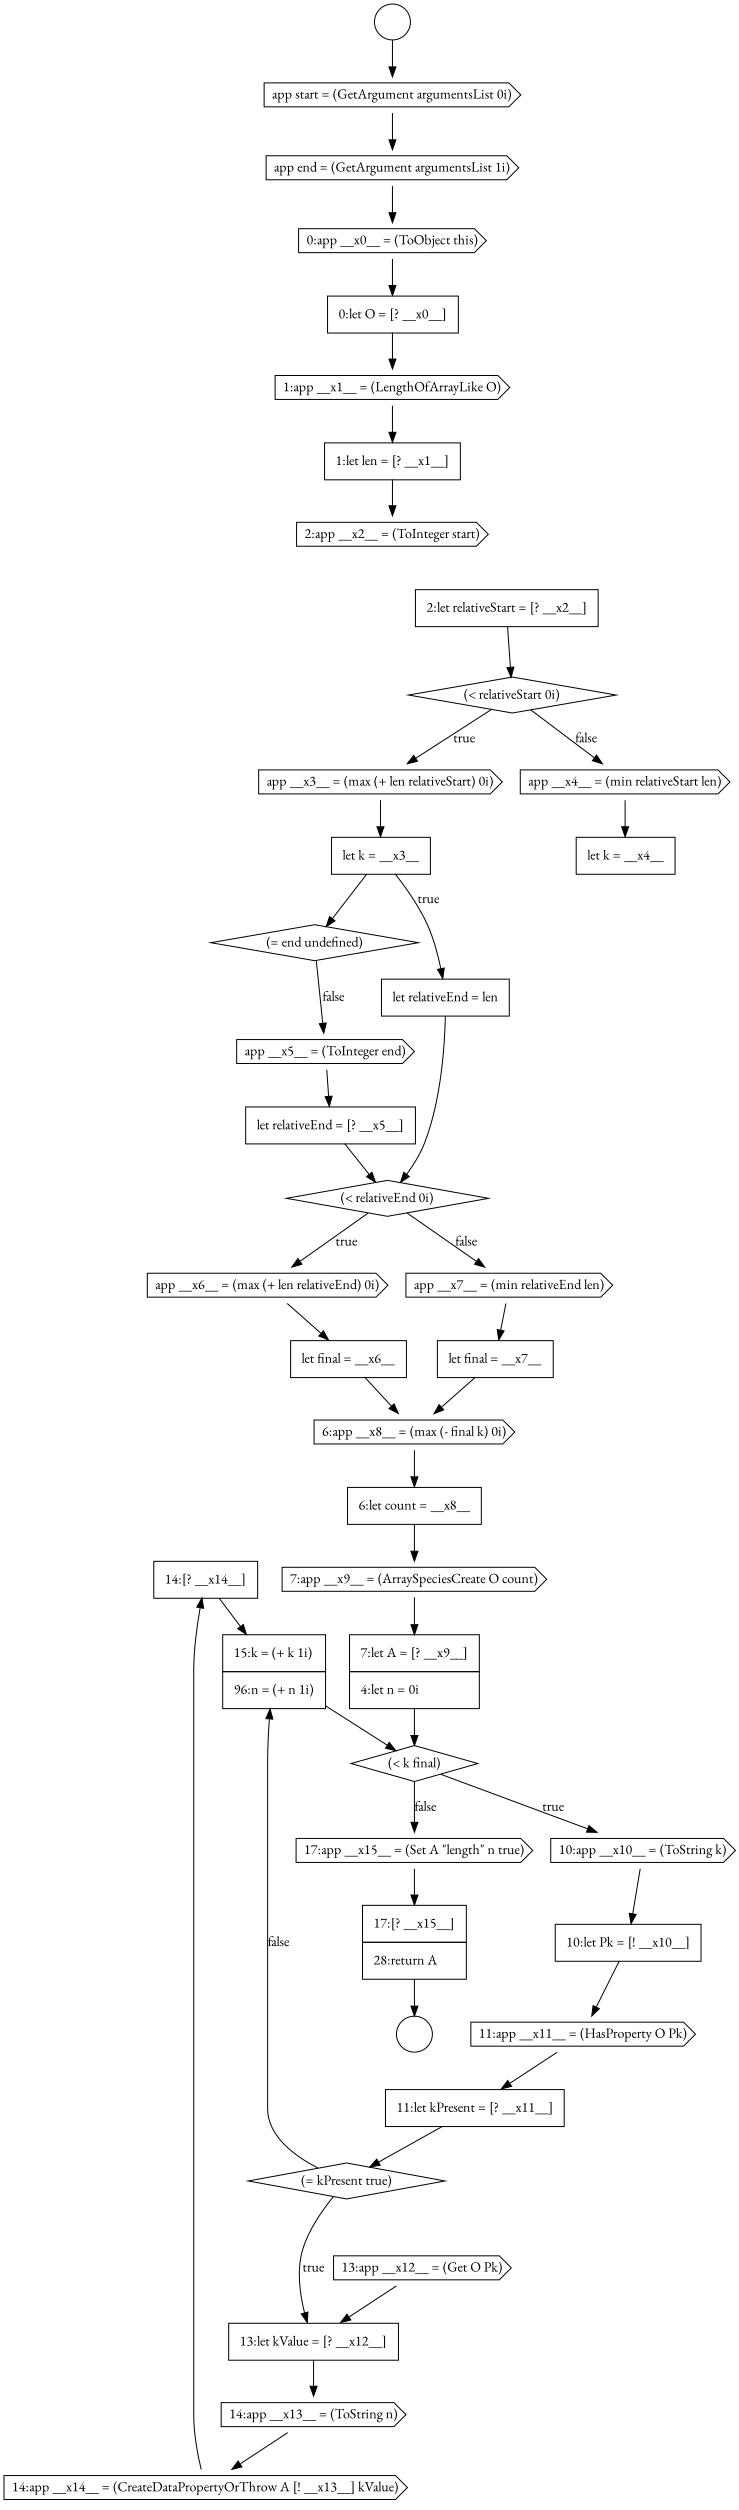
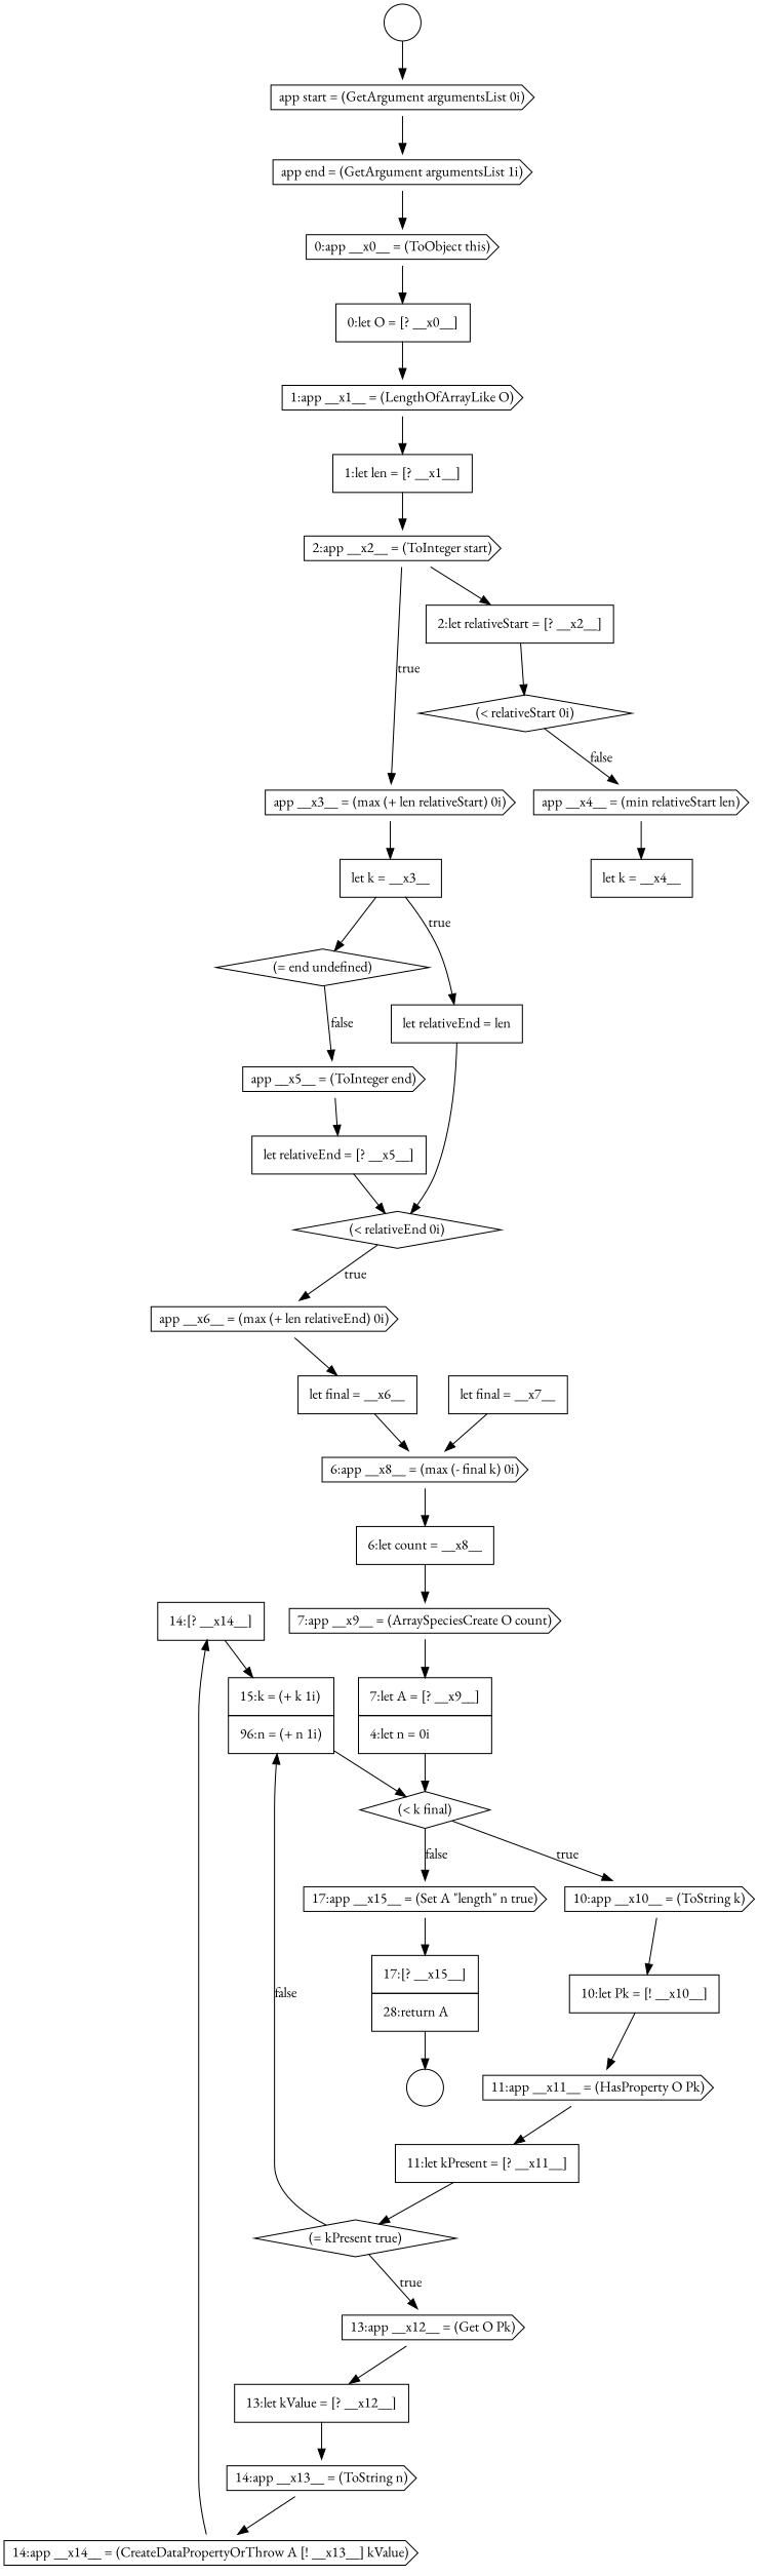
  digraph {
    fontname="EB Garamond"
    node [color=black fillcolor=white fontname="EB Garamond" shape=cds style=filled]
    edge [color=black fontname="EB Garamond"]
    n1 [label=<<font color="black">     <table border="0" cellborder="1" cellspacing="0" cellpadding="10">       <tr><td align="left">14:[? __x14__]</td></tr>     </table>   </font>> margin=0 shape=none]
    n2 [label=<<font color="black">     <table border="0" cellborder="1" cellspacing="0" cellpadding="10">       <tr><td align="left">15:k = (+ k 1i)</td></tr>       <tr><td align="left">96:n = (+ n 1i)</td></tr>     </table>   </font>> margin=0 shape=none]
    n3 [label=<<font color="black">(&lt; k final)</font>> shape=diamond]
    n4 [label=<<font color="black">     <table border="0" cellborder="1" cellspacing="0" cellpadding="10">       <tr><td align="left">let final = __x7__</td></tr>     </table>   </font>> margin=0 shape=none]
    n5 [label=<<font color="black">6:app __x8__ = (max (- final k) 0i)</font>>]
    n6 [label=<<font color="black">     <table border="0" cellborder="1" cellspacing="0" cellpadding="10">       <tr><td align="left">6:let count = __x8__</td></tr>     </table>   </font>> margin=0 shape=none]
    n7 [label=<<font color="black">(&lt; relativeEnd 0i)</font>> shape=diamond]
    n8 [label=<<font color="black">app __x6__ = (max (+ len relativeEnd) 0i)</font>>]
-   n9 [label=<<font color="black">app __x7__ = (min relativeEnd len)</font>>]
    n10 [label=<<font color="black">     <table border="0" cellborder="1" cellspacing="0" cellpadding="10">       <tr><td align="left">let final = __x6__</td></tr>     </table>   </font>> margin=0 shape=none]
    n11 [label=<<font color="black">app start = (GetArgument argumentsList 0i)</font>>]
    n12 [label=<<font color="black">app end = (GetArgument argumentsList 1i)</font>>]
    n13 [label=<<font color="black">0:app __x0__ = (ToObject this)</font>>]
    n14 [label=<<font color="black">17:app __x15__ = (Set A &quot;length&quot; n true)</font>>]
    n15 [label=<<font color="black">10:app __x10__ = (ToString k)</font>>]
    n16 [label=<<font color="black">     <table border="0" cellborder="1" cellspacing="0" cellpadding="10">       <tr><td align="left">17:[? __x15__]</td></tr>       <tr><td align="left">28:return A</td></tr>     </table>   </font>> margin=0 shape=none]
    n17 [label=<<font color="black">     <table border="0" cellborder="1" cellspacing="0" cellpadding="10">       <tr><td align="left">10:let Pk = [! __x10__]</td></tr>     </table>   </font>> margin=0 shape=none]
    n18 [label=<<font color="black">app __x3__ = (max (+ len relativeStart) 0i)</font>>]
    n19 [label=<<font color="black">     <table border="0" cellborder="1" cellspacing="0" cellpadding="10">       <tr><td align="left">let k = __x3__</td></tr>     </table>   </font>> margin=0 shape=none]
    n20 [label=<<font color="black">(= end undefined)</font>> shape=diamond]
    n21 [label=<<font color="black">     <table border="0" cellborder="1" cellspacing="0" cellpadding="10">       <tr><td align="left">let relativeEnd = len</td></tr>     </table>   </font>> margin=0 shape=none]
    n22 [label=<<font color="black">7:app __x9__ = (ArraySpeciesCreate O count)</font>>]
    n23 [label=<<font color="black">app __x5__ = (ToInteger end)</font>>]
    n24 [label=<<font color="black">     <table border="0" cellborder="1" cellspacing="0" cellpadding="10">       <tr><td align="left">let relativeEnd = [? __x5__]</td></tr>     </table>   </font>> margin=0 shape=none]
    n25 [label=<<font color="black">     <table border="0" cellborder="1" cellspacing="0" cellpadding="10">       <tr><td align="left">7:let A = [? __x9__]</td></tr>       <tr><td align="left">4:let n = 0i</td></tr>     </table>   </font>> margin=0 shape=none]
    n26 [label=" " shape=circle]
    n27 [label=<<font color="black">     <table border="0" cellborder="1" cellspacing="0" cellpadding="10">       <tr><td align="left">0:let O = [? __x0__]</td></tr>     </table>   </font>> margin=0 shape=none]
    n28 [label=<<font color="black">1:app __x1__ = (LengthOfArrayLike O)</font>>]
    n29 [label=<<font color="black">     <table border="0" cellborder="1" cellspacing="0" cellpadding="10">       <tr><td align="left">1:let len = [? __x1__]</td></tr>     </table>   </font>> margin=0 shape=none]
    n30 [label=<<font color="black">2:app __x2__ = (ToInteger start)</font>>]
    n31 [label=<<font color="black">11:app __x11__ = (HasProperty O Pk)</font>>]
    n32 [label=<<font color="black">13:app __x12__ = (Get O Pk)</font>>]
    n33 [label=<<font color="black">     <table border="0" cellborder="1" cellspacing="0" cellpadding="10">       <tr><td align="left">13:let kValue = [? __x12__]</td></tr>     </table>   </font>> margin=0 shape=none]
    n34 [label=<<font color="black">14:app __x13__ = (ToString n)</font>>]
    n35 [label=<<font color="black">     <table border="0" cellborder="1" cellspacing="0" cellpadding="10">       <tr><td align="left">2:let relativeStart = [? __x2__]</td></tr>     </table>   </font>> margin=0 shape=none]
    n36 [label=<<font color="black">14:app __x14__ = (CreateDataPropertyOrThrow A [! __x13__] kValue)</font>>]
    n37 [label=<<font color="black">(&lt; relativeStart 0i)</font>> shape=diamond]
    n38 [label=<<font color="black">app __x4__ = (min relativeStart len)</font>>]
    n39 [label=<<font color="black">     <table border="0" cellborder="1" cellspacing="0" cellpadding="10">       <tr><td align="left">let k = __x4__</td></tr>     </table>   </font>> margin=0 shape=none]
    n40 [label=<<font color="black">     <table border="0" cellborder="1" cellspacing="0" cellpadding="10">       <tr><td align="left">11:let kPresent = [? __x11__]</td></tr>     </table>   </font>> margin=0 shape=none]
    n41 [label=<<font color="black">(= kPresent true)</font>> shape=diamond]
    n42 [label=" " shape=circle]
    n1 -> n2
    n2 -> n3
    n3 -> n14 [label=<<font color="black">false</font>>]
    n3 -> n15 [label=<<font color="black">true</font>>]
    n4 -> n5
    n5 -> n6
    n6 -> n22
    n7 -> n8 [label=<<font color="black">true</font>>]
-   n7 -> n9 [label=<<font color="black">false</font>>]
    n8 -> n10
-   n9 -> n4
    n10 -> n5
    n11 -> n12
    n12 -> n13
    n13 -> n27
    n14 -> n16
    n15 -> n17
    n16 -> n26
    n17 -> n31
    n18 -> n19
    n19 -> n20
    n19 -> n21 [label=<<font color="black">true</font>>]
    n20 -> n23 [label=<<font color="black">false</font>>]
    n21 -> n7
    n22 -> n25
    n23 -> n24
    n24 -> n7
    n25 -> n3
    n27 -> n28
    n28 -> n29
    n29 -> n30
+   n30 -> n35
    n31 -> n40
    n32 -> n33
    n33 -> n34
    n34 -> n36
    n35 -> n37
    n36 -> n1
-   n37 -> n18 [label=<<font color="black">true</font>>]
+   n30 -> n18 [label=<<font color="black">true</font>>]
    n37 -> n38 [label=<<font color="black">false</font>>]
    n38 -> n39
    n40 -> n41
    n41 -> n2 [label=<<font color="black">false</font>>]
-   n41 -> n33 [label=<<font color="black">true</font>>]
+   n41 -> n32 [label=<<font color="black">true</font>>]
    n42 -> n11
  }
